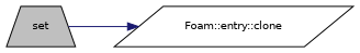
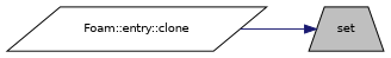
  digraph {
    rankdir=LR
    node [color=black fontname=Helvetica fontsize=10]
    n1 [fillcolor=grey75 fontcolor=black height=0.2 label=set shape=trapezium style=filled width=0.4]
    n2 [height=0.2 label="Foam::entry::clone" shape=parallelogram width=0.4]
-   n1 -> n2 [color=midnightblue fontname=Helvetica fontsize=10 labelfontname=Helvetica labelfontsize=10 style=solid]
+   n2 -> n1 [color=midnightblue fontname=Helvetica fontsize=10 labelfontname=Helvetica labelfontsize=10 style=solid]
  }
